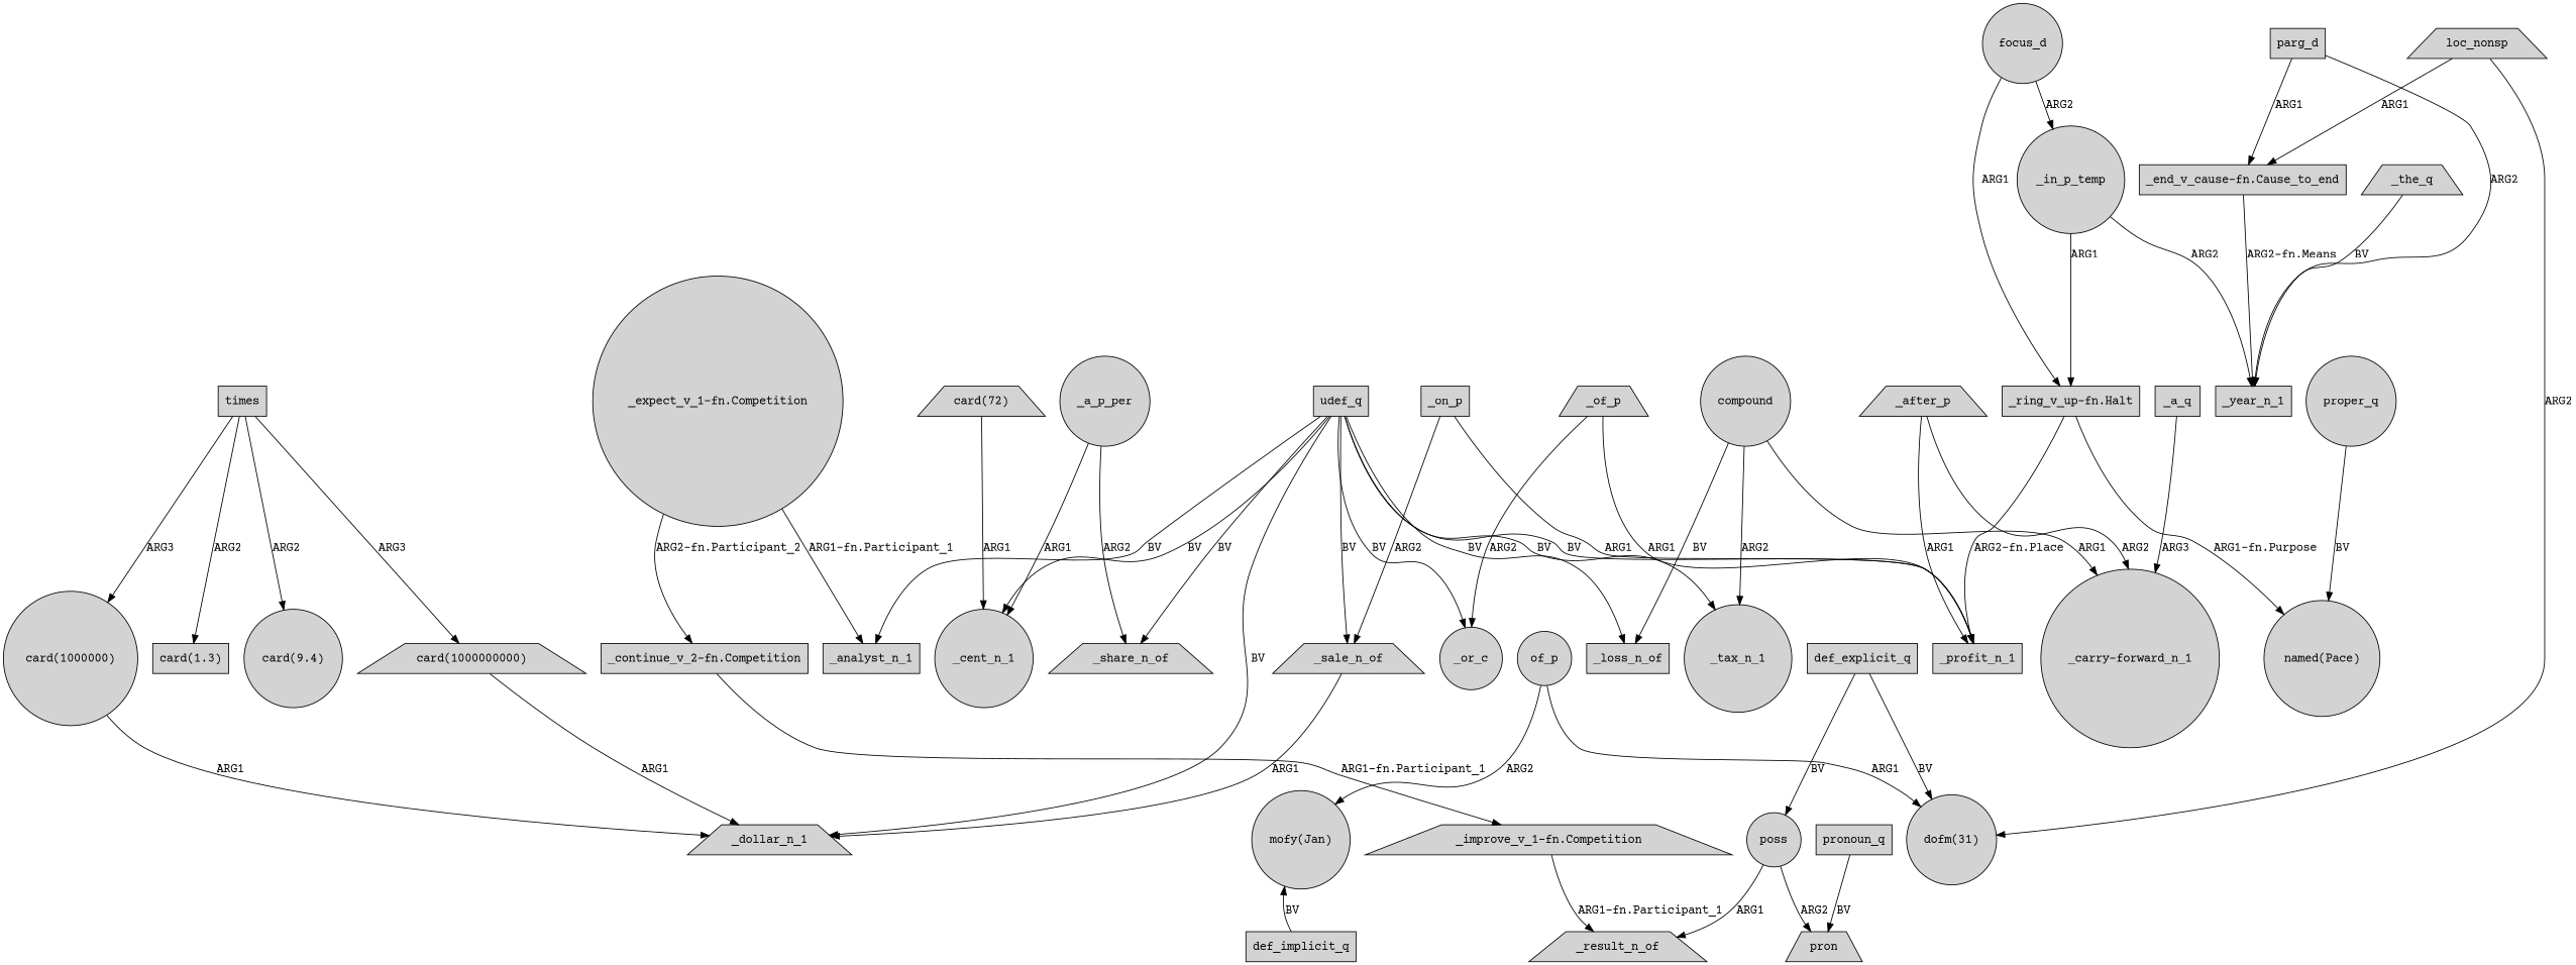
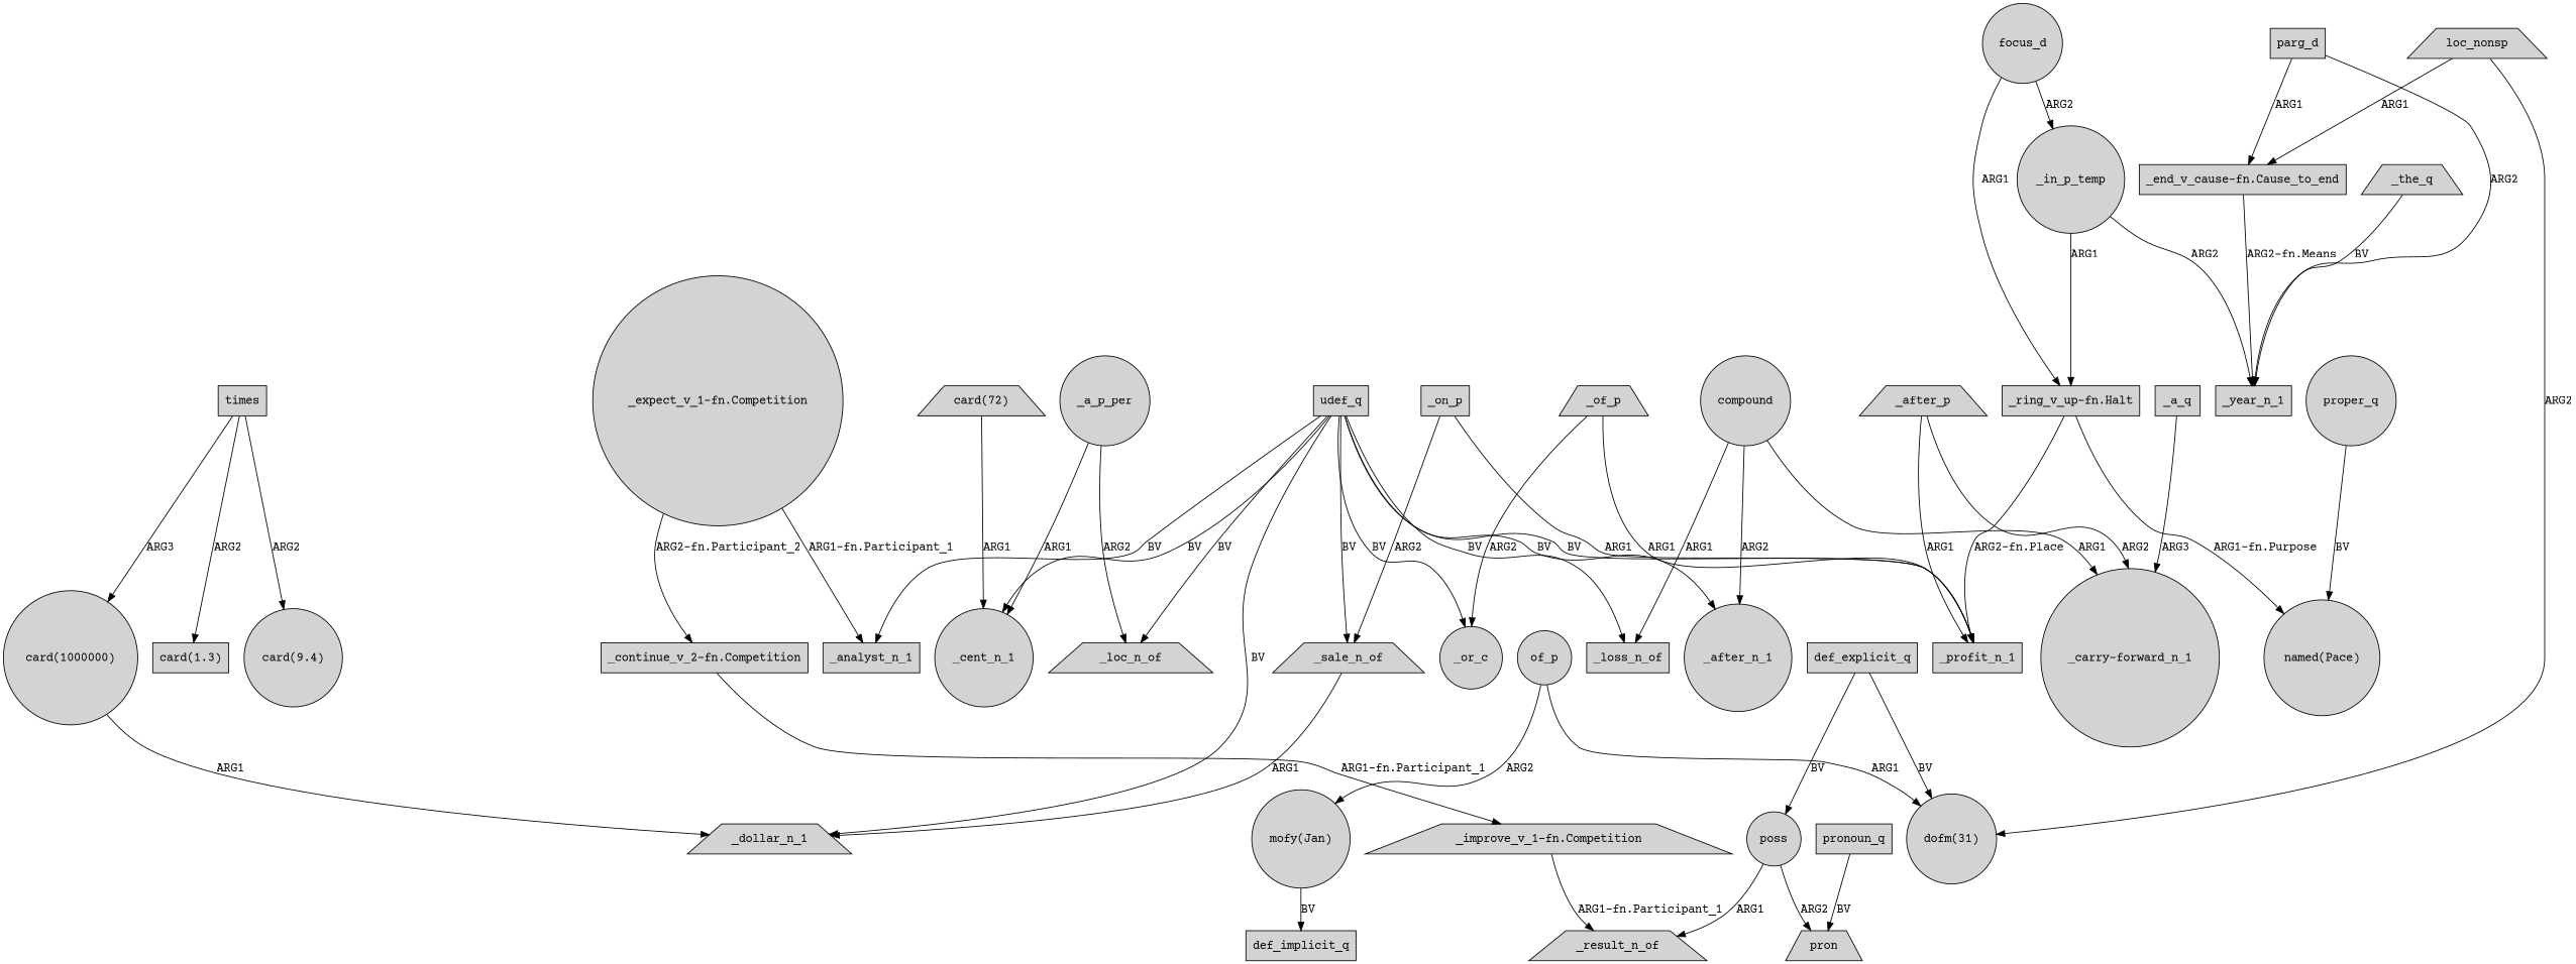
  digraph {
    fontname="Courier Prime"
    node [fontname="Courier Prime" shape=circle style=filled]
    edge [fontname="Courier Prime"]
    parg_d [shape=box]
    "_end_v_cause-fn.Cause_to_end" [shape=box]
    _year_n_1 [shape=box]
-   "card(1000000000)" [shape=trapezium]
    _dollar_n_1 [shape=trapezium]
    "_ring_v_up-fn.Halt" [shape=box]
    focus_d
    _in_p_temp
    _profit_n_1 [shape=box]
    "named(Pace)"
    times [shape=box]
    "card(1.3)" [shape=box]
    "card(1000000)"
    "card(9.4)"
    udef_q [shape=box]
    _analyst_n_1 [shape=box]
    _sale_n_of [shape=trapezium]
    _cent_n_1
-   _tax_n_1
+   _tax_n_1 [label=_after_n_1]
    _or_c
    _loss_n_of [shape=box]
-   _share_n_of [shape=trapezium]
+   _share_n_of [shape=trapezium label=_loc_n_of]
    _on_p [shape=box]
    _a_p_per
    of_p
    "mofy(Jan)"
    "dofm(31)"
    _after_p [shape=trapezium]
    "_carry-forward_n_1"
    proper_q
    pronoun_q [shape=box]
    pron [shape=trapezium]
    "_improve_v_1-fn.Competition" [shape=trapezium]
    _result_n_of [shape=trapezium]
    poss
    compound
    "card(72)" [shape=trapezium]
    _the_q [shape=trapezium]
    _of_p [shape=trapezium]
    _a_q [shape=box]
    loc_nonsp [shape=trapezium]
    def_explicit_q [shape=box]
    "_continue_v_2-fn.Competition" [shape=box]
    "_expect_v_1-fn.Competition"
    def_implicit_q [shape=box]
    parg_d -> "_end_v_cause-fn.Cause_to_end" [label=ARG1]
    parg_d -> _year_n_1 [label=ARG2]
    "_end_v_cause-fn.Cause_to_end" -> _year_n_1 [label="ARG2-fn.Means"]
-   "card(1000000000)" -> _dollar_n_1 [label=ARG1]
    "_ring_v_up-fn.Halt" -> _profit_n_1 [label="ARG2-fn.Place"]
    "_ring_v_up-fn.Halt" -> "named(Pace)" [label="ARG1-fn.Purpose"]
    focus_d -> "_ring_v_up-fn.Halt" [label=ARG1]
    focus_d -> _in_p_temp [label=ARG2]
    _in_p_temp -> _year_n_1 [label=ARG2]
    _in_p_temp -> "_ring_v_up-fn.Halt" [label=ARG1]
-   times -> "card(1000000000)" [label=ARG3]
    times -> "card(1.3)" [label=ARG2]
    times -> "card(1000000)" [label=ARG3]
    times -> "card(9.4)" [label=ARG2]
    "card(1000000)" -> _dollar_n_1 [label=ARG1]
    udef_q -> _dollar_n_1 [label=BV]
    udef_q -> _profit_n_1 [label=BV]
    udef_q -> _analyst_n_1 [label=BV]
    udef_q -> _sale_n_of [label=BV]
    udef_q -> _cent_n_1 [label=BV]
    udef_q -> _tax_n_1 [label=BV]
    udef_q -> _or_c [label=BV]
    udef_q -> _loss_n_of [label=BV]
    udef_q -> _share_n_of [label=BV]
    _sale_n_of -> _dollar_n_1 [label=ARG1]
    _on_p -> _profit_n_1 [label=ARG1]
    _on_p -> _sale_n_of [label=ARG2]
    _a_p_per -> _cent_n_1 [label=ARG1]
    _a_p_per -> _share_n_of [label=ARG2]
    of_p -> "mofy(Jan)" [label=ARG2]
    of_p -> "dofm(31)" [label=ARG1]
    _after_p -> _profit_n_1 [label=ARG1]
    _after_p -> "_carry-forward_n_1" [label=ARG2]
    proper_q -> "named(Pace)" [label=BV]
    pronoun_q -> pron [label=BV]
    "_improve_v_1-fn.Competition" -> _result_n_of [label="ARG1-fn.Participant_1"]
    poss -> pron [label=ARG2]
    poss -> _result_n_of [label=ARG1]
    compound -> _tax_n_1 [label=ARG2]
-   compound -> _loss_n_of [label=BV]
+   compound -> _loss_n_of [label=ARG1]
    compound -> "_carry-forward_n_1" [label=ARG1]
    "card(72)" -> _cent_n_1 [label=ARG1]
    _the_q -> _year_n_1 [label=BV]
    _of_p -> _profit_n_1 [label=ARG1]
    _of_p -> _or_c [label=ARG2]
    _a_q -> "_carry-forward_n_1" [label=ARG3]
    loc_nonsp -> "_end_v_cause-fn.Cause_to_end" [label=ARG1]
    loc_nonsp -> "dofm(31)" [label=ARG2]
    def_explicit_q -> "dofm(31)" [label=BV]
    def_explicit_q -> poss [label=BV]
    "_continue_v_2-fn.Competition" -> "_improve_v_1-fn.Competition" [label="ARG1-fn.Participant_1"]
    "_expect_v_1-fn.Competition" -> _analyst_n_1 [label="ARG1-fn.Participant_1"]
    "_expect_v_1-fn.Competition" -> "_continue_v_2-fn.Competition" [label="ARG2-fn.Participant_2"]
-   def_implicit_q -> "mofy(Jan)" [label=BV]
+   "mofy(Jan)" -> def_implicit_q [label=BV]
  }
